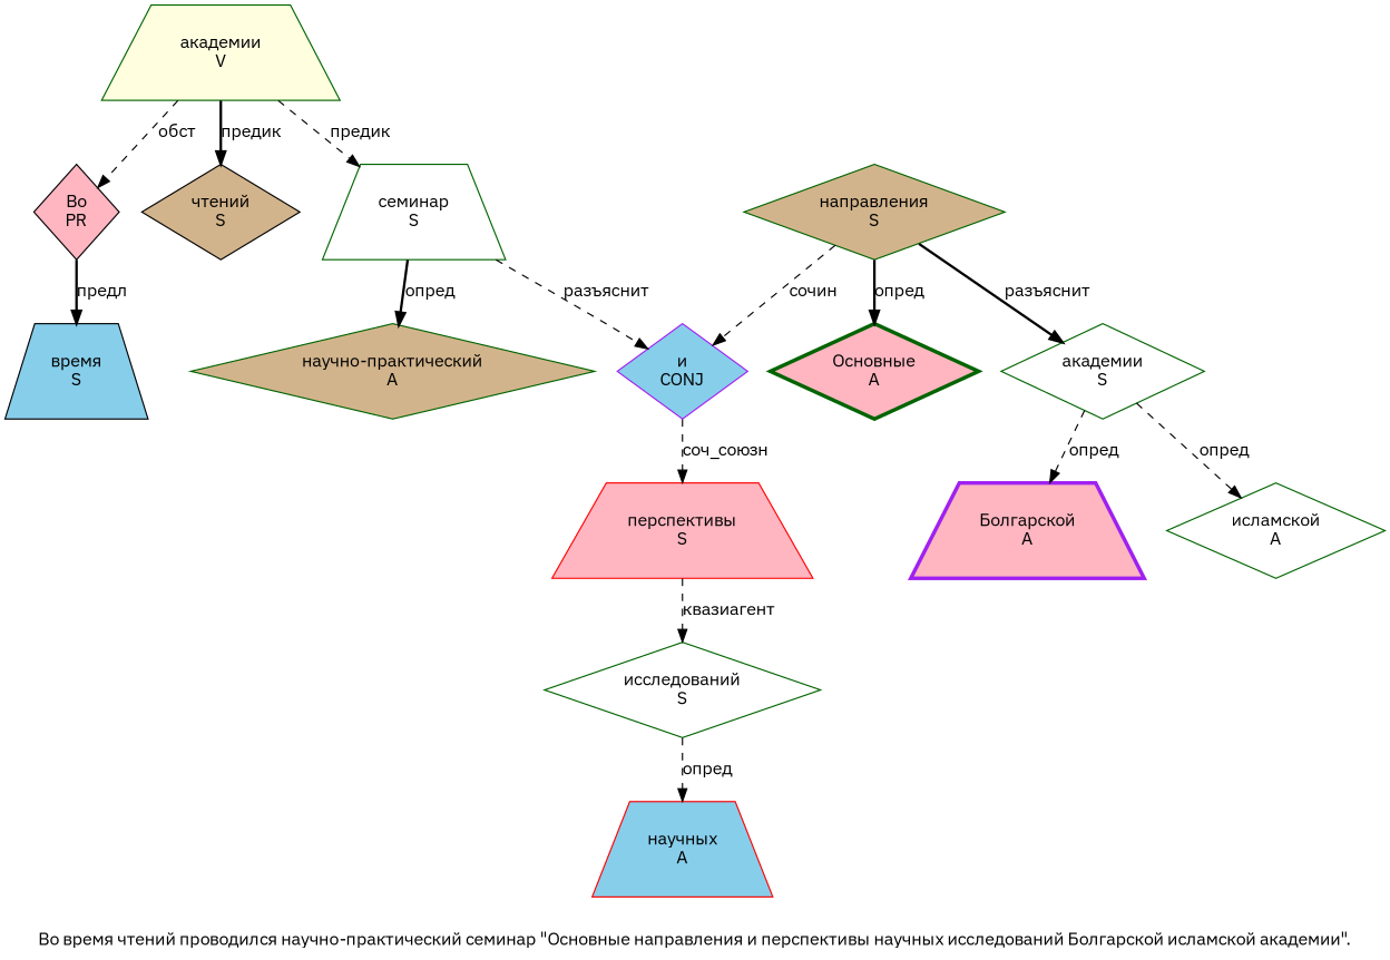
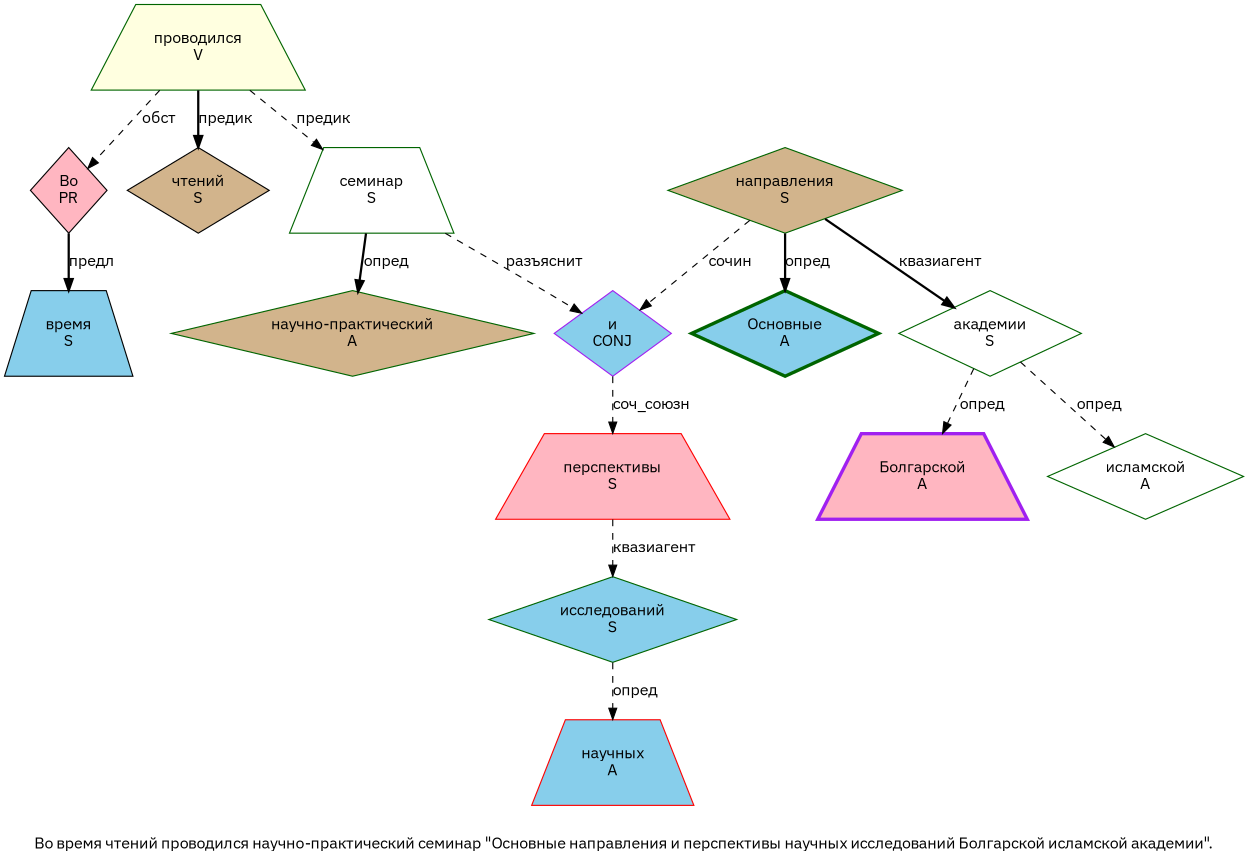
  digraph {
    fontname="IBM Plex Sans"
    label="Во время чтений проводился научно-практический семинар \"Основные направления и перспективы научных исследований Болгарской исламской академии\"."
    node [color=darkgreen fillcolor=lightpink fontname="IBM Plex Sans" penwidth=1 shape=diamond style=filled]
    edge [fontname="IBM Plex Sans" style=dashed]
    n1 [color=black label="Во\nPR"]
    n2 [color=black fillcolor=skyblue label="время\nS" shape=trapezium]
    n3 [color=black fillcolor=tan label="чтений\nS"]
-   n4 [fillcolor=lightyellow label="академии\nV" shape=trapezium]
+   n4 [fillcolor=lightyellow label="проводился\nV" shape=trapezium]
    n5 [fillcolor=white label="семинар\nS" shape=trapezium]
    n6 [fillcolor=tan label="научно-практический\nA"]
    n7 [color=purple fillcolor=skyblue label="и\nCONJ"]
    n8 [fillcolor=tan label="направления\nS"]
-   n9 [label="Основные\nA" penwidth=3]
+   n9 [fillcolor=skyblue label="Основные\nA" penwidth=3]
    n10 [fillcolor=white label="академии\nS"]
    n11 [color=red label="перспективы\nS" shape=trapezium]
    n12 [color=purple label="Болгарской\nA" penwidth=3 shape=trapezium]
    n13 [fillcolor=white label="исламской\nA"]
-   n14 [fillcolor=white label="исследований\nS"]
+   n14 [fillcolor=skyblue label="исследований\nS"]
    n15 [color=red fillcolor=skyblue label="научных\nA" shape=trapezium]
    n1 -> n2 [label="предл" style=bold]
    n4 -> n1 [label="обст"]
    n4 -> n3 [label="предик" style=bold]
    n4 -> n5 [label="предик"]
    n5 -> n6 [label="опред" style=bold]
    n5 -> n7 [label="разъяснит"]
    n7 -> n11 [label="соч_союзн"]
    n8 -> n7 [label="сочин"]
    n8 -> n9 [label="опред" style=bold]
-   n8 -> n10 [label="разъяснит" style=bold]
+   n8 -> n10 [label="квазиагент" style=bold]
    n10 -> n12 [label="опред"]
    n10 -> n13 [label="опред"]
    n11 -> n14 [label="квазиагент"]
    n14 -> n15 [label="опред"]
  }
